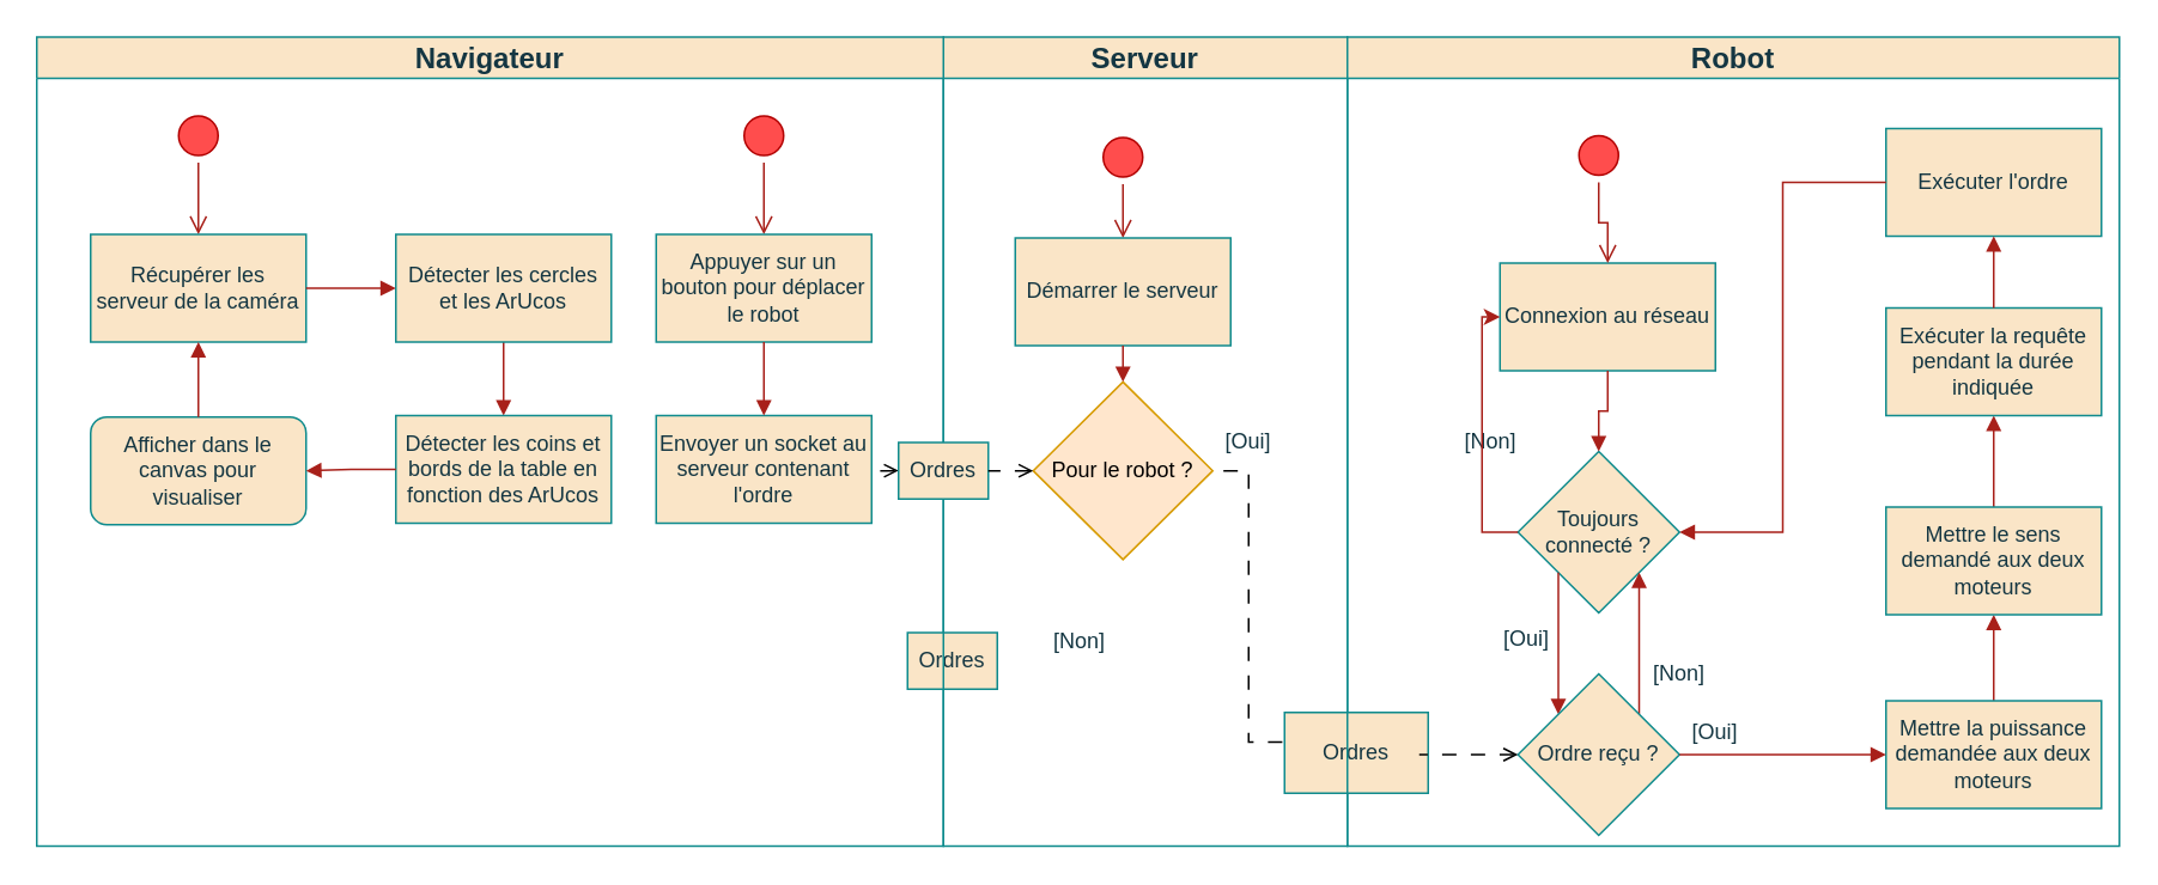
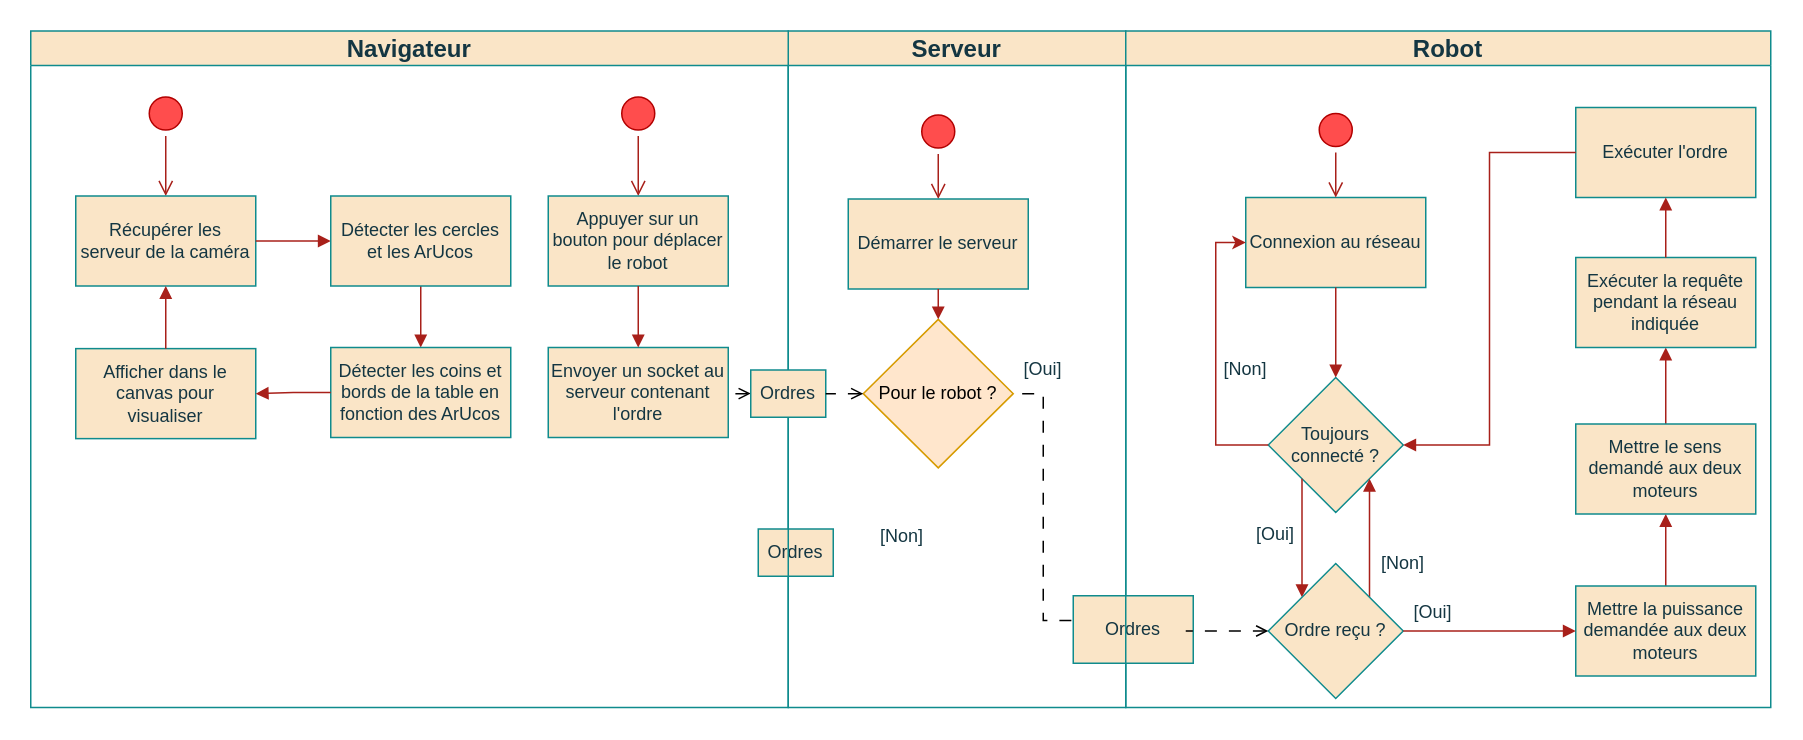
  <mxCell id="0" />
  <mxCell id="1" parent="0" />
  <mxCell id="2" value="&lt;font style=&quot;font-size: 16px;&quot;&gt;Serveur&lt;/font&gt;" style="swimlane;whiteSpace=wrap;html=1;rounded=0;labelBackgroundColor=none;fillColor=#FAE5C7;strokeColor=#0F8B8D;fontColor=#143642;" parent="1" vertex="1"><mxGeometry x="525" y="20" width="225" height="451" as="geometry" /></mxCell>
  <mxCell id="3" value="" style="ellipse;html=1;shape=startState;fillColor=#ff4d4d;strokeColor=#B20000;rounded=0;labelBackgroundColor=none;fontColor=#ffffff;" parent="2" vertex="1"><mxGeometry x="85" y="52" width="30" height="30" as="geometry" /></mxCell>
  <mxCell id="4" value="" style="edgeStyle=orthogonalEdgeStyle;html=1;verticalAlign=bottom;endArrow=open;endSize=8;strokeColor=#A8201A;rounded=0;labelBackgroundColor=none;fontColor=default;entryX=0.5;entryY=0;entryDx=0;entryDy=0;" parent="2" source="3" edge="1"><mxGeometry relative="1" as="geometry"><mxPoint x="100" y="112" as="targetPoint" /></mxGeometry></mxCell>
  <mxCell id="5" style="edgeStyle=orthogonalEdgeStyle;rounded=0;orthogonalLoop=1;jettySize=auto;html=1;entryX=1;entryY=0.5;entryDx=0;entryDy=0;startArrow=open;startFill=0;endArrow=none;endFill=0;dashed=1;dashPattern=8 8;" parent="2" target="8" edge="1"><mxGeometry relative="1" as="geometry"><mxPoint x="230" y="402" as="sourcePoint" /><mxPoint x="160" y="391.5" as="targetPoint" /><Array as="points"><mxPoint x="170" y="393" /><mxPoint x="170" y="242" /></Array></mxGeometry></mxCell>
  <mxCell id="6" value="Démarrer le serveur" style="whiteSpace=wrap;html=1;rounded=0;labelBackgroundColor=none;fillColor=#FAE5C7;strokeColor=#0F8B8D;fontColor=#143642;" vertex="1" parent="2"><mxGeometry x="40" y="112" width="120" height="60" as="geometry" /></mxCell>
  <mxCell id="7" value="Ordres" style="html=1;whiteSpace=wrap;rounded=0;labelBackgroundColor=none;fillColor=#FAE5C7;strokeColor=#0F8B8D;fontColor=#143642;" parent="2" vertex="1"><mxGeometry x="190" y="376.5" width="80" height="45" as="geometry" /></mxCell>
  <mxCell id="8" value="Pour le robot ?" style="rhombus;whiteSpace=wrap;html=1;fillColor=#ffe6cc;strokeColor=#d79b00;" vertex="1" parent="2"><mxGeometry x="50" y="192.25" width="100" height="99" as="geometry" /></mxCell>
  <mxCell id="9" value="" style="edgeStyle=orthogonalEdgeStyle;rounded=0;orthogonalLoop=1;jettySize=auto;html=1;labelBackgroundColor=none;strokeColor=#A8201A;fontColor=default;entryX=0.5;entryY=0;entryDx=0;entryDy=0;exitX=0.5;exitY=1;exitDx=0;exitDy=0;endArrow=block;endFill=1;" edge="1" parent="2" source="6" target="8"><mxGeometry relative="1" as="geometry"><mxPoint x="610" y="360" as="sourcePoint" /><mxPoint x="610" y="550" as="targetPoint" /></mxGeometry></mxCell>
  <mxCell id="10" value="[Non]" style="text;html=1;align=center;verticalAlign=middle;whiteSpace=wrap;rounded=0;fontColor=#143642;labelBackgroundColor=none;" vertex="1" parent="2"><mxGeometry x="46" y="322" width="60" height="30" as="geometry" /></mxCell>
  <mxCell id="11" value="[Oui]" style="text;html=1;align=center;verticalAlign=middle;whiteSpace=wrap;rounded=0;fontColor=#143642;labelBackgroundColor=none;" vertex="1" parent="2"><mxGeometry x="150" y="211" width="40" height="30" as="geometry" /></mxCell>
  <mxCell id="12" value="Ordres" style="html=1;whiteSpace=wrap;rounded=0;labelBackgroundColor=none;fillColor=#FAE5C7;strokeColor=#0F8B8D;fontColor=#143642;" vertex="1" parent="2"><mxGeometry x="-20" y="332" width="50" height="31.5" as="geometry" /></mxCell>
  <mxCell id="13" value="&lt;font style=&quot;font-size: 16px;&quot;&gt;Navigateur&lt;/font&gt;" style="swimlane;whiteSpace=wrap;html=1;rounded=0;labelBackgroundColor=none;fillColor=#FAE5C7;strokeColor=#0F8B8D;fontColor=#143642;" parent="1" vertex="1"><mxGeometry x="20" y="20" width="505" height="451" as="geometry" /></mxCell>
  <mxCell id="14" value="" style="ellipse;html=1;shape=startState;fillColor=#ff4d4d;strokeColor=#B20000;rounded=0;labelBackgroundColor=none;fontColor=#ffffff;" parent="13" vertex="1"><mxGeometry x="75" y="40" width="30" height="30" as="geometry" /></mxCell>
  <mxCell id="15" value="" style="edgeStyle=orthogonalEdgeStyle;html=1;verticalAlign=bottom;endArrow=open;endSize=8;strokeColor=#A8201A;rounded=0;labelBackgroundColor=none;fontColor=default;entryX=0.5;entryY=0;entryDx=0;entryDy=0;" parent="13" source="14" edge="1" target="16"><mxGeometry relative="1" as="geometry"><mxPoint x="90" y="140" as="targetPoint" /></mxGeometry></mxCell>
  <mxCell id="16" value="Récupérer&lt;span style=&quot;background-color: initial;&quot;&gt;&amp;nbsp;les serveur de la caméra&lt;/span&gt;" style="rounded=0;whiteSpace=wrap;html=1;labelBackgroundColor=none;fillColor=#FAE5C7;strokeColor=#0F8B8D;fontColor=#143642;" parent="13" vertex="1"><mxGeometry x="30" y="110" width="120" height="60" as="geometry" /></mxCell>
  <mxCell id="17" value="" style="edgeStyle=orthogonalEdgeStyle;rounded=0;orthogonalLoop=1;jettySize=auto;html=1;labelBackgroundColor=none;strokeColor=#A8201A;fontColor=default;exitX=0.5;exitY=1;exitDx=0;exitDy=0;entryX=0.5;entryY=0;entryDx=0;entryDy=0;endArrow=block;endFill=1;" parent="13" source="19" target="20" edge="1"><mxGeometry relative="1" as="geometry"><mxPoint x="89.33" y="319" as="sourcePoint" /><mxPoint x="90" y="351" as="targetPoint" /></mxGeometry></mxCell>
  <mxCell id="18" value="" style="edgeStyle=orthogonalEdgeStyle;rounded=0;orthogonalLoop=1;jettySize=auto;html=1;labelBackgroundColor=none;strokeColor=#A8201A;fontColor=default;exitX=1;exitY=0.5;exitDx=0;exitDy=0;entryX=0;entryY=0.5;entryDx=0;entryDy=0;endArrow=block;endFill=1;" parent="13" source="16" target="19" edge="1"><mxGeometry relative="1" as="geometry"><mxPoint x="30" y="190" as="sourcePoint" /><mxPoint x="89.33" y="260" as="targetPoint" /></mxGeometry></mxCell>
  <mxCell id="19" value="Détecter les cercles et les ArUcos" style="rounded=0;whiteSpace=wrap;html=1;labelBackgroundColor=none;fillColor=#FAE5C7;strokeColor=#0F8B8D;fontColor=#143642;" parent="13" vertex="1"><mxGeometry x="200" y="110" width="120" height="60" as="geometry" /></mxCell>
  <mxCell id="20" value="Détecter les coins et bords de la table en fonction des ArUcos" style="rounded=0;whiteSpace=wrap;html=1;labelBackgroundColor=none;fillColor=#FAE5C7;strokeColor=#0F8B8D;fontColor=#143642;" vertex="1" parent="13"><mxGeometry x="200" y="211" width="120" height="60" as="geometry" /></mxCell>
- <mxCell id="21" value="Afficher dans le canvas pour visualiser" style="whiteSpace=wrap;html=1;labelBackgroundColor=none;fillColor=#FAE5C7;strokeColor=#0F8B8D;fontColor=#143642;rounded=1;" vertex="1" parent="13"><mxGeometry x="30" y="211.75" width="120" height="60" as="geometry" /></mxCell>
+ <mxCell id="21" value="Afficher dans le canvas pour visualiser" style="rounded=0;whiteSpace=wrap;html=1;labelBackgroundColor=none;fillColor=#FAE5C7;strokeColor=#0F8B8D;fontColor=#143642;" vertex="1" parent="13"><mxGeometry x="30" y="211.75" width="120" height="60" as="geometry" /></mxCell>
  <mxCell id="22" value="" style="edgeStyle=orthogonalEdgeStyle;rounded=0;orthogonalLoop=1;jettySize=auto;html=1;labelBackgroundColor=none;strokeColor=#A8201A;fontColor=default;exitX=0;exitY=0.5;exitDx=0;exitDy=0;entryX=1;entryY=0.5;entryDx=0;entryDy=0;endArrow=block;endFill=1;" edge="1" parent="13" source="20" target="21"><mxGeometry relative="1" as="geometry"><mxPoint x="200" y="345.25" as="sourcePoint" /><mxPoint x="210" y="150" as="targetPoint" /></mxGeometry></mxCell>
  <mxCell id="23" value="" style="edgeStyle=orthogonalEdgeStyle;rounded=0;orthogonalLoop=1;jettySize=auto;html=1;labelBackgroundColor=none;strokeColor=#A8201A;fontColor=default;exitX=0.5;exitY=0;exitDx=0;exitDy=0;entryX=0.5;entryY=1;entryDx=0;entryDy=0;endArrow=block;endFill=1;" edge="1" parent="13" source="21" target="16"><mxGeometry relative="1" as="geometry"><mxPoint x="210" y="251" as="sourcePoint" /><mxPoint x="160" y="251" as="targetPoint" /></mxGeometry></mxCell>
  <mxCell id="24" value="" style="ellipse;html=1;shape=startState;fillColor=#ff4d4d;strokeColor=#B20000;rounded=0;labelBackgroundColor=none;fontColor=#ffffff;" vertex="1" parent="13"><mxGeometry x="390" y="40" width="30" height="30" as="geometry" /></mxCell>
  <mxCell id="25" value="" style="edgeStyle=orthogonalEdgeStyle;html=1;verticalAlign=bottom;endArrow=open;endSize=8;strokeColor=#A8201A;rounded=0;labelBackgroundColor=none;fontColor=default;entryX=0.5;entryY=0;entryDx=0;entryDy=0;" edge="1" parent="13" source="24"><mxGeometry relative="1" as="geometry"><mxPoint x="405" y="110" as="targetPoint" /></mxGeometry></mxCell>
  <mxCell id="26" value="Appuyer sur un bouton pour déplacer le robot" style="rounded=0;whiteSpace=wrap;html=1;labelBackgroundColor=none;fillColor=#FAE5C7;strokeColor=#0F8B8D;fontColor=#143642;" vertex="1" parent="13"><mxGeometry x="345" y="110" width="120" height="60" as="geometry" /></mxCell>
  <mxCell id="27" value="Envoyer un socket au serveur contenant l'ordre" style="rounded=0;whiteSpace=wrap;html=1;labelBackgroundColor=none;fillColor=#FAE5C7;strokeColor=#0F8B8D;fontColor=#143642;" vertex="1" parent="13"><mxGeometry x="345" y="211" width="120" height="60" as="geometry" /></mxCell>
  <mxCell id="28" value="" style="edgeStyle=orthogonalEdgeStyle;rounded=0;orthogonalLoop=1;jettySize=auto;html=1;labelBackgroundColor=none;strokeColor=#A8201A;fontColor=default;exitX=0.5;exitY=1;exitDx=0;exitDy=0;entryX=0.5;entryY=0;entryDx=0;entryDy=0;endArrow=block;endFill=1;" edge="1" parent="13" source="26" target="27"><mxGeometry relative="1" as="geometry"><mxPoint x="270" y="180" as="sourcePoint" /><mxPoint x="270" y="221" as="targetPoint" /></mxGeometry></mxCell>
  <mxCell id="29" style="edgeStyle=orthogonalEdgeStyle;rounded=0;orthogonalLoop=1;jettySize=auto;html=1;entryX=1;entryY=0.5;entryDx=0;entryDy=0;startArrow=open;startFill=0;endArrow=none;endFill=0;dashed=1;dashPattern=8 8;exitX=0;exitY=0.5;exitDx=0;exitDy=0;" edge="1" parent="13" source="30" target="27"><mxGeometry relative="1" as="geometry"><mxPoint x="835" y="410" as="sourcePoint" /><mxPoint x="780" y="410" as="targetPoint" /></mxGeometry></mxCell>
  <mxCell id="30" value="Ordres" style="html=1;whiteSpace=wrap;rounded=0;labelBackgroundColor=none;fillColor=#FAE5C7;strokeColor=#0F8B8D;fontColor=#143642;" vertex="1" parent="13"><mxGeometry x="480" y="226" width="50" height="31.5" as="geometry" /></mxCell>
  <mxCell id="31" value="&lt;font style=&quot;font-size: 16px;&quot;&gt;Robot&lt;/font&gt;" style="swimlane;whiteSpace=wrap;html=1;rounded=0;labelBackgroundColor=none;fillColor=#FAE5C7;strokeColor=#0F8B8D;fontColor=#143642;" parent="1" vertex="1"><mxGeometry x="750" y="20" width="430" height="451" as="geometry"><mxRectangle x="10" y="-30" width="80" height="30" as="alternateBounds" /></mxGeometry></mxCell>
  <mxCell id="32" value="[Non]" style="text;html=1;align=center;verticalAlign=middle;whiteSpace=wrap;rounded=0;fontColor=#143642;labelBackgroundColor=none;" parent="31" vertex="1"><mxGeometry x="50" y="211" width="60" height="30" as="geometry" /></mxCell>
- <mxCell id="33" value="Connexion au réseau" style="rounded=0;whiteSpace=wrap;html=1;labelBackgroundColor=none;fillColor=#FAE5C7;strokeColor=#0F8B8D;fontColor=#143642;" parent="31" vertex="1"><mxGeometry x="85" y="126" width="120" height="60" as="geometry" /></mxCell>
+ <mxCell id="33" value="Connexion au réseau" style="rounded=0;whiteSpace=wrap;html=1;labelBackgroundColor=none;fillColor=#FAE5C7;strokeColor=#0F8B8D;fontColor=#143642;" parent="31" vertex="1"><mxGeometry x="80" y="111" width="120" height="60" as="geometry" /></mxCell>
  <mxCell id="34" value="" style="edgeStyle=orthogonalEdgeStyle;html=1;verticalAlign=bottom;endArrow=open;endSize=8;strokeColor=#A8201A;rounded=0;fontColor=default;fillColor=#FAE5C7;entryX=0.5;entryY=0;entryDx=0;entryDy=0;labelBackgroundColor=none;" parent="31" source="53" target="33" edge="1"><mxGeometry relative="1" as="geometry"><mxPoint x="70" y="430" as="targetPoint" /><mxPoint x="140" y="52" as="sourcePoint" /></mxGeometry></mxCell>
  <mxCell id="35" value="Toujours connecté ?" style="rhombus;whiteSpace=wrap;html=1;labelBackgroundColor=none;fillColor=#FAE5C7;strokeColor=#0F8B8D;fontColor=#143642;rounded=0;" parent="31" vertex="1"><mxGeometry x="95" y="231" width="90" height="90" as="geometry" /></mxCell>
  <mxCell id="36" style="edgeStyle=orthogonalEdgeStyle;rounded=0;orthogonalLoop=1;jettySize=auto;html=1;exitX=0;exitY=0.5;exitDx=0;exitDy=0;entryX=0;entryY=0.5;entryDx=0;entryDy=0;strokeColor=#A8201A;fontColor=default;fillColor=#FAE5C7;labelBackgroundColor=none;" parent="31" source="35" target="33" edge="1"><mxGeometry relative="1" as="geometry" /></mxCell>
  <mxCell id="37" style="edgeStyle=orthogonalEdgeStyle;rounded=0;orthogonalLoop=1;jettySize=auto;html=1;exitX=0.5;exitY=1;exitDx=0;exitDy=0;entryX=0.5;entryY=0;entryDx=0;entryDy=0;strokeColor=#A8201A;fontColor=default;fillColor=#FAE5C7;endArrow=block;endFill=1;labelBackgroundColor=none;" parent="31" source="33" target="35" edge="1"><mxGeometry relative="1" as="geometry"><mxPoint x="200" y="396" as="sourcePoint" /><mxPoint x="390" y="450" as="targetPoint" /></mxGeometry></mxCell>
  <mxCell id="38" style="edgeStyle=orthogonalEdgeStyle;rounded=0;orthogonalLoop=1;jettySize=auto;html=1;exitX=0;exitY=1;exitDx=0;exitDy=0;strokeColor=#A8201A;fontColor=default;fillColor=#FAE5C7;endArrow=block;endFill=1;labelBackgroundColor=none;entryX=0;entryY=0;entryDx=0;entryDy=0;" parent="31" source="35" target="43" edge="1"><mxGeometry relative="1" as="geometry"><mxPoint x="120" y="420" as="targetPoint" /></mxGeometry></mxCell>
  <mxCell id="39" value="[Oui]" style="text;html=1;align=center;verticalAlign=middle;whiteSpace=wrap;rounded=0;fontColor=#143642;labelBackgroundColor=none;" parent="31" vertex="1"><mxGeometry x="80" y="321" width="40" height="30" as="geometry" /></mxCell>
  <mxCell id="40" value="[Oui]" style="text;html=1;align=center;verticalAlign=middle;whiteSpace=wrap;rounded=0;fontColor=#143642;labelBackgroundColor=none;" parent="31" vertex="1"><mxGeometry x="185" y="377" width="40" height="21" as="geometry" /></mxCell>
  <mxCell id="41" style="edgeStyle=orthogonalEdgeStyle;rounded=0;orthogonalLoop=1;jettySize=auto;html=1;exitX=1;exitY=0;exitDx=0;exitDy=0;strokeColor=#A8201A;fontColor=default;fillColor=#FAE5C7;endArrow=block;endFill=1;labelBackgroundColor=none;entryX=1;entryY=1;entryDx=0;entryDy=0;" parent="31" source="43" target="35" edge="1"><mxGeometry relative="1" as="geometry"><mxPoint x="160" y="420" as="sourcePoint" /><mxPoint x="150" y="410" as="targetPoint" /></mxGeometry></mxCell>
  <mxCell id="42" value="[Non]" style="text;html=1;align=center;verticalAlign=middle;whiteSpace=wrap;rounded=0;fontColor=#143642;labelBackgroundColor=none;" parent="31" vertex="1"><mxGeometry x="155" y="340" width="60" height="30" as="geometry" /></mxCell>
  <mxCell id="43" value="Ordre reçu ?" style="rhombus;whiteSpace=wrap;html=1;labelBackgroundColor=none;fillColor=#FAE5C7;strokeColor=#0F8B8D;fontColor=#143642;rounded=0;" parent="31" vertex="1"><mxGeometry x="95" y="355" width="90" height="90" as="geometry" /></mxCell>
  <mxCell id="44" style="edgeStyle=orthogonalEdgeStyle;rounded=0;orthogonalLoop=1;jettySize=auto;html=1;exitX=0.5;exitY=0;exitDx=0;exitDy=0;entryX=0.5;entryY=1;entryDx=0;entryDy=0;endArrow=block;endFill=1;labelBackgroundColor=none;strokeColor=#A8201A;fontColor=default;" parent="31" source="45" target="47" edge="1"><mxGeometry relative="1" as="geometry"><mxPoint x="630" y="329.5" as="targetPoint" /></mxGeometry></mxCell>
  <mxCell id="45" value="Mettre la puissance demandée aux deux moteurs" style="rounded=0;whiteSpace=wrap;html=1;labelBackgroundColor=none;fillColor=#FAE5C7;strokeColor=#0F8B8D;fontColor=#143642;" parent="31" vertex="1"><mxGeometry x="300" y="370" width="120" height="60" as="geometry" /></mxCell>
  <mxCell id="46" value="" style="edgeStyle=orthogonalEdgeStyle;rounded=0;orthogonalLoop=1;jettySize=auto;html=1;strokeColor=#A8201A;fontColor=default;fillColor=#FAE5C7;endArrow=block;endFill=1;labelBackgroundColor=none;" parent="31" source="47" target="48" edge="1"><mxGeometry relative="1" as="geometry" /></mxCell>
  <mxCell id="47" value="Mettre le sens demandé aux deux moteurs" style="rounded=0;whiteSpace=wrap;html=1;labelBackgroundColor=none;fillColor=#FAE5C7;strokeColor=#0F8B8D;fontColor=#143642;" parent="31" vertex="1"><mxGeometry x="300" y="262" width="120" height="60" as="geometry" /></mxCell>
- <mxCell id="48" value="Exécuter la requête pendant la durée indiquée" style="whiteSpace=wrap;html=1;fillColor=#FAE5C7;strokeColor=#0F8B8D;fontColor=#143642;rounded=0;labelBackgroundColor=none;" parent="31" vertex="1"><mxGeometry x="300" y="151" width="120" height="60" as="geometry" /></mxCell>
+ <mxCell id="48" value="Exécuter la requête pendant la réseau indiquée" style="whiteSpace=wrap;html=1;fillColor=#FAE5C7;strokeColor=#0F8B8D;fontColor=#143642;rounded=0;labelBackgroundColor=none;" parent="31" vertex="1"><mxGeometry x="300" y="151" width="120" height="60" as="geometry" /></mxCell>
  <mxCell id="49" value="Exécuter l'ordre" style="rounded=0;whiteSpace=wrap;html=1;labelBackgroundColor=none;fillColor=#FAE5C7;strokeColor=#0F8B8D;fontColor=#143642;" parent="31" vertex="1"><mxGeometry x="300" y="51" width="120" height="60" as="geometry" /></mxCell>
  <mxCell id="50" style="edgeStyle=orthogonalEdgeStyle;rounded=0;orthogonalLoop=1;jettySize=auto;html=1;exitX=1;exitY=0.5;exitDx=0;exitDy=0;entryX=0;entryY=0.5;entryDx=0;entryDy=0;strokeColor=#A8201A;fontColor=default;fillColor=#FAE5C7;endArrow=block;endFill=1;labelBackgroundColor=none;" parent="31" source="43" target="45" edge="1"><mxGeometry relative="1" as="geometry"><mxPoint x="180" y="440" as="sourcePoint" /><mxPoint x="290" y="400" as="targetPoint" /></mxGeometry></mxCell>
  <mxCell id="51" value="" style="edgeStyle=orthogonalEdgeStyle;rounded=0;orthogonalLoop=1;jettySize=auto;html=1;endArrow=block;endFill=1;strokeColor=#A8201A;labelBackgroundColor=none;fontColor=default;exitX=0;exitY=0.5;exitDx=0;exitDy=0;entryX=1;entryY=0.5;entryDx=0;entryDy=0;" parent="31" source="49" target="35" edge="1"><mxGeometry relative="1" as="geometry"><mxPoint x="480" y="171" as="sourcePoint" /><mxPoint x="310" y="351" as="targetPoint" /></mxGeometry></mxCell>
  <mxCell id="52" style="edgeStyle=orthogonalEdgeStyle;rounded=0;orthogonalLoop=1;jettySize=auto;html=1;exitX=0.5;exitY=0;exitDx=0;exitDy=0;entryX=0.5;entryY=1;entryDx=0;entryDy=0;endArrow=block;endFill=1;labelBackgroundColor=none;strokeColor=#A8201A;fontColor=default;" parent="31" source="48" target="49" edge="1"><mxGeometry relative="1" as="geometry"><mxPoint x="370" y="332" as="targetPoint" /><mxPoint x="370" y="380" as="sourcePoint" /></mxGeometry></mxCell>
  <mxCell id="53" value="" style="ellipse;html=1;shape=startState;fillColor=#ff4d4d;strokeColor=#B20000;rounded=0;labelBackgroundColor=none;fontColor=#ffffff;" parent="31" vertex="1"><mxGeometry x="125" y="51" width="30" height="30" as="geometry" /></mxCell>
  <mxCell id="54" style="edgeStyle=orthogonalEdgeStyle;rounded=0;orthogonalLoop=1;jettySize=auto;html=1;entryX=1;entryY=0.5;entryDx=0;entryDy=0;startArrow=open;startFill=0;endArrow=none;endFill=0;dashed=1;dashPattern=8 8;exitX=0;exitY=0.5;exitDx=0;exitDy=0;" parent="31" source="43" edge="1"><mxGeometry relative="1" as="geometry"><mxPoint x="160" y="451" as="sourcePoint" /><mxPoint x="40" y="400" as="targetPoint" /></mxGeometry></mxCell>
  <mxCell id="55" value="" style="edgeStyle=orthogonalEdgeStyle;rounded=0;orthogonalLoop=1;jettySize=auto;html=1;entryX=1;entryY=0.5;entryDx=0;entryDy=0;startArrow=open;startFill=0;endArrow=none;endFill=0;dashed=1;dashPattern=8 8;exitX=0;exitY=0.5;exitDx=0;exitDy=0;" edge="1" parent="1" source="8" target="30"><mxGeometry relative="1" as="geometry"><mxPoint x="560" y="412" as="sourcePoint" /><mxPoint x="485" y="365" as="targetPoint" /></mxGeometry></mxCell>
